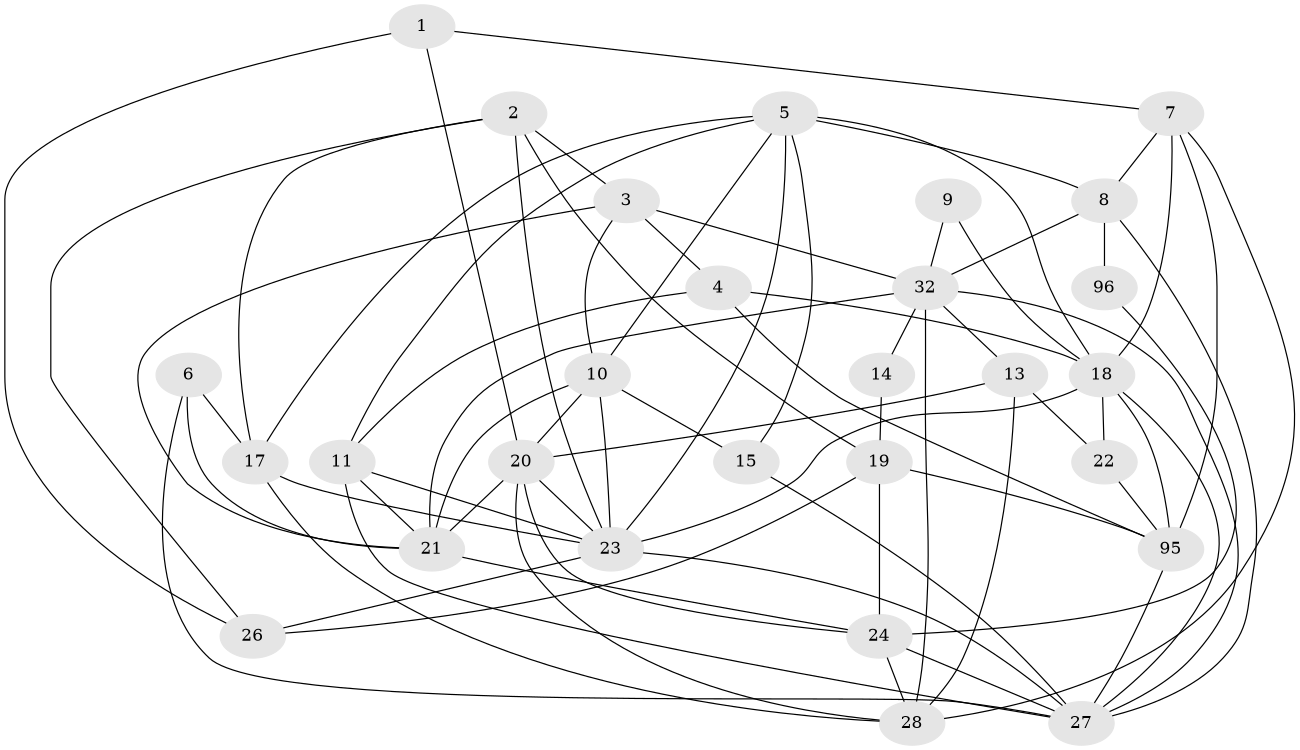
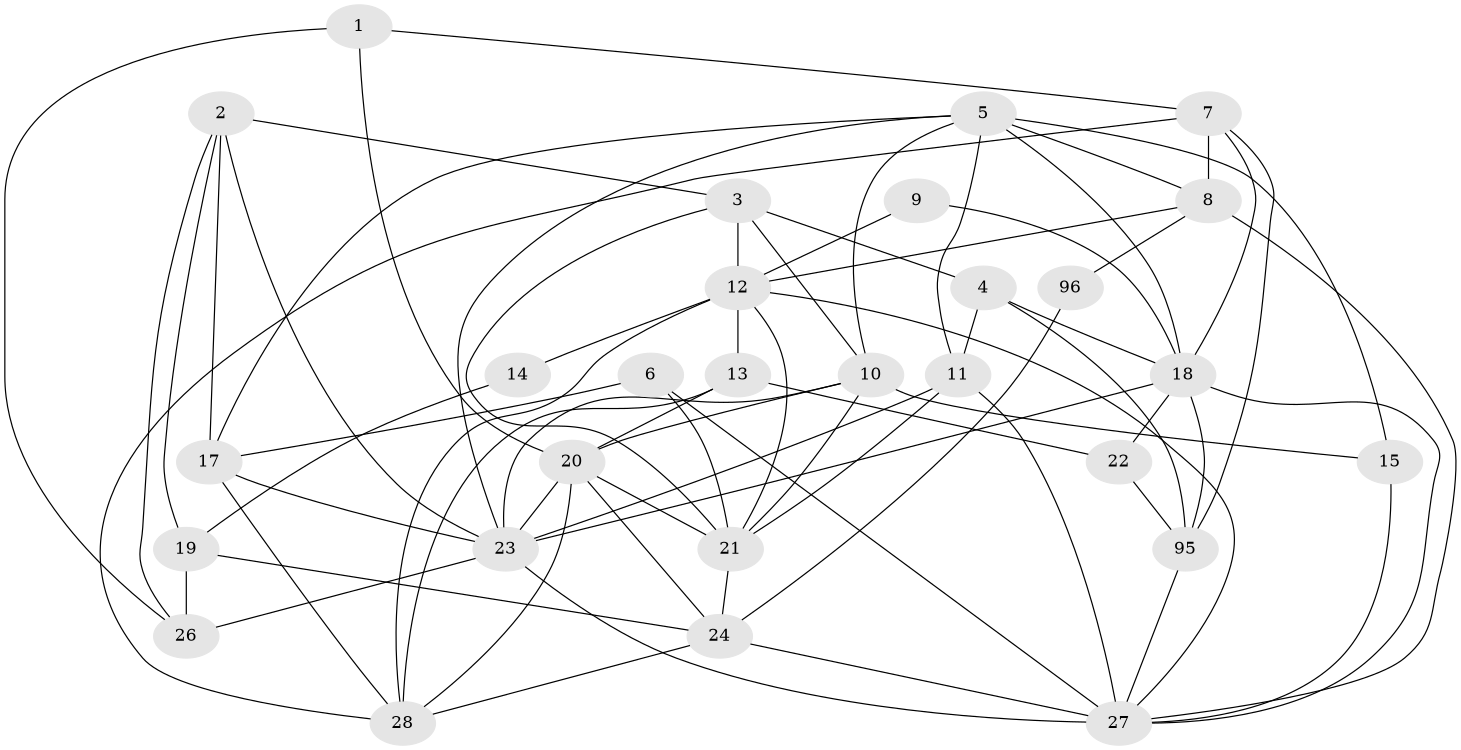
  graph {
    node [color=gray90 style=filled]
    edge [weight=1.0]
    1
    7
    20
    26
    28
    18
    n7 [label=95]
    8
    23
    21
    24
    2
    3
    17
    19
    4
    10
-   12 [label=32]
+   12
    27
    11
    15
    13
    14
    22
    5
    n26 [label=96]
    6
    9
    1 -- 7
    1 -- 20
    1 -- 26
    7 -- 28
    7 -- 18
    7 -- n7
    7 -- 8
    20 -- 28
    20 -- 23
    20 -- 21
    20 -- 24
    18 -- n7
    18 -- 23
    18 -- 27
    18 -- 22
    n7 -- 27
    8 -- 12
    8 -- 27
    8 -- n26
    23 -- 26
    23 -- 27
    21 -- 24
    24 -- 28
    24 -- 27
    2 -- 26
    2 -- 23
    2 -- 3
    2 -- 17
    2 -- 19
    3 -- 21
    3 -- 4
    3 -- 10
    3 -- 12
    17 -- 28
    17 -- 23 [weight=2.0]
    19 -- 26 [weight=2.0]
-   19 -- n7
    19 -- 24
    4 -- 18 [weight=2.0]
    4 -- n7
    4 -- 11 [weight=2.0]
    10 -- 20
    10 -- 23
    10 -- 21
    10 -- 15
    12 -- 28
    12 -- 21
    12 -- 27
    12 -- 13
    12 -- 14
    11 -- 23
    11 -- 21
    11 -- 27
    15 -- 27
    13 -- 20
    13 -- 28
    13 -- 22
    14 -- 19
    22 -- n7
    5 -- 18
    5 -- 8
    5 -- 23
    5 -- 17
    5 -- 10
    5 -- 11
    5 -- 15
    n26 -- 24
    6 -- 21
    6 -- 17
    6 -- 27 [weight=2.0]
    9 -- 18
    9 -- 12
  }
